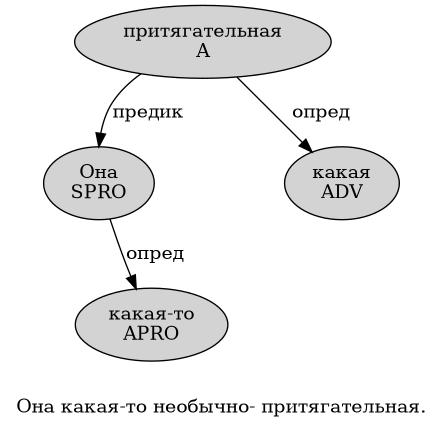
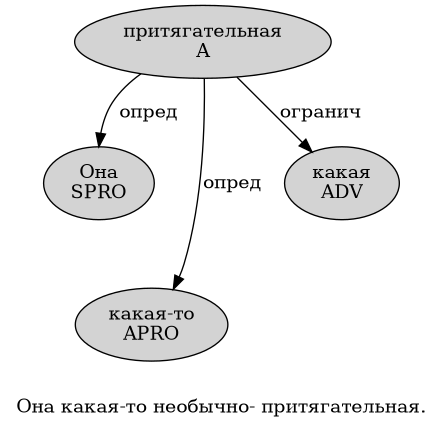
  digraph {
    label="Она какая-то необычно- притягательная."
    node [fillcolor=lightgray penwidth=1 shape=ellipse style=filled]
    n1 [label="Она\nSPRO"]
    n2 [label="какая-то\nAPRO"]
    n3 [label="какая\nADV"]
    n4 [label="притягательная\nA"]
-   n4 -> n1 [label="предик"]
-   n1 -> n2 [label="опред"]
-   n4 -> n3 [label="опред"]
+   n4 -> n1 [label="опред"]
+   n4 -> n2 [label="опред"]
+   n4 -> n3 [label="огранич"]
  }
